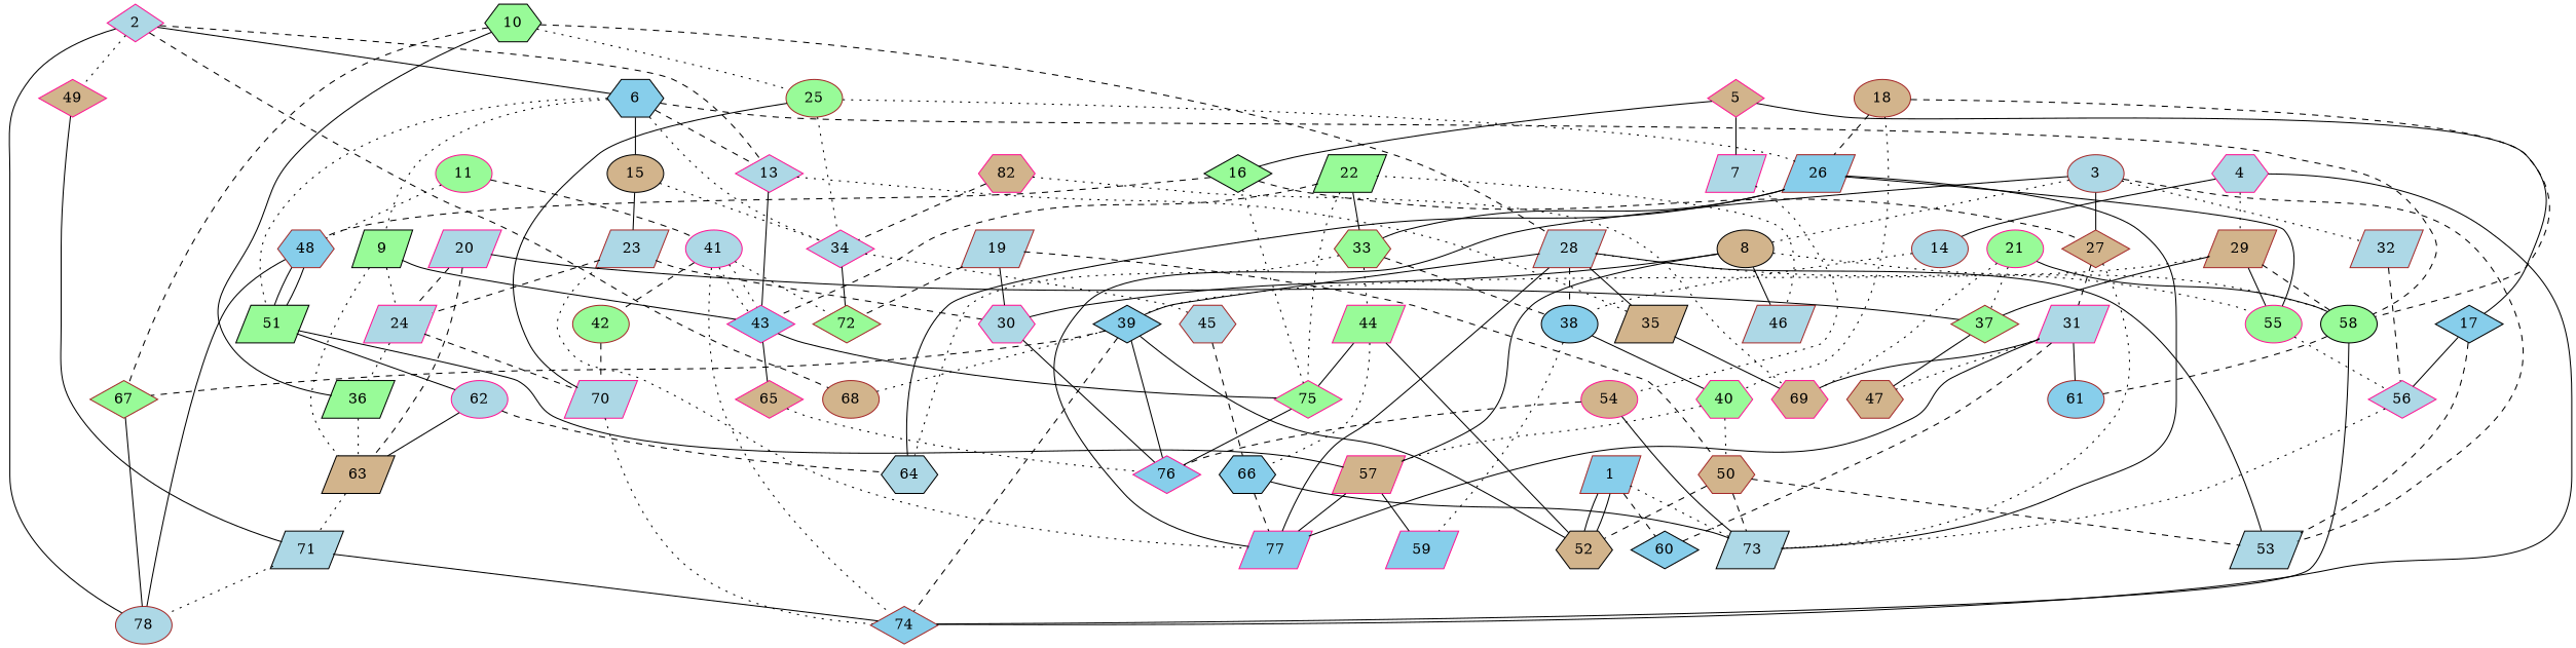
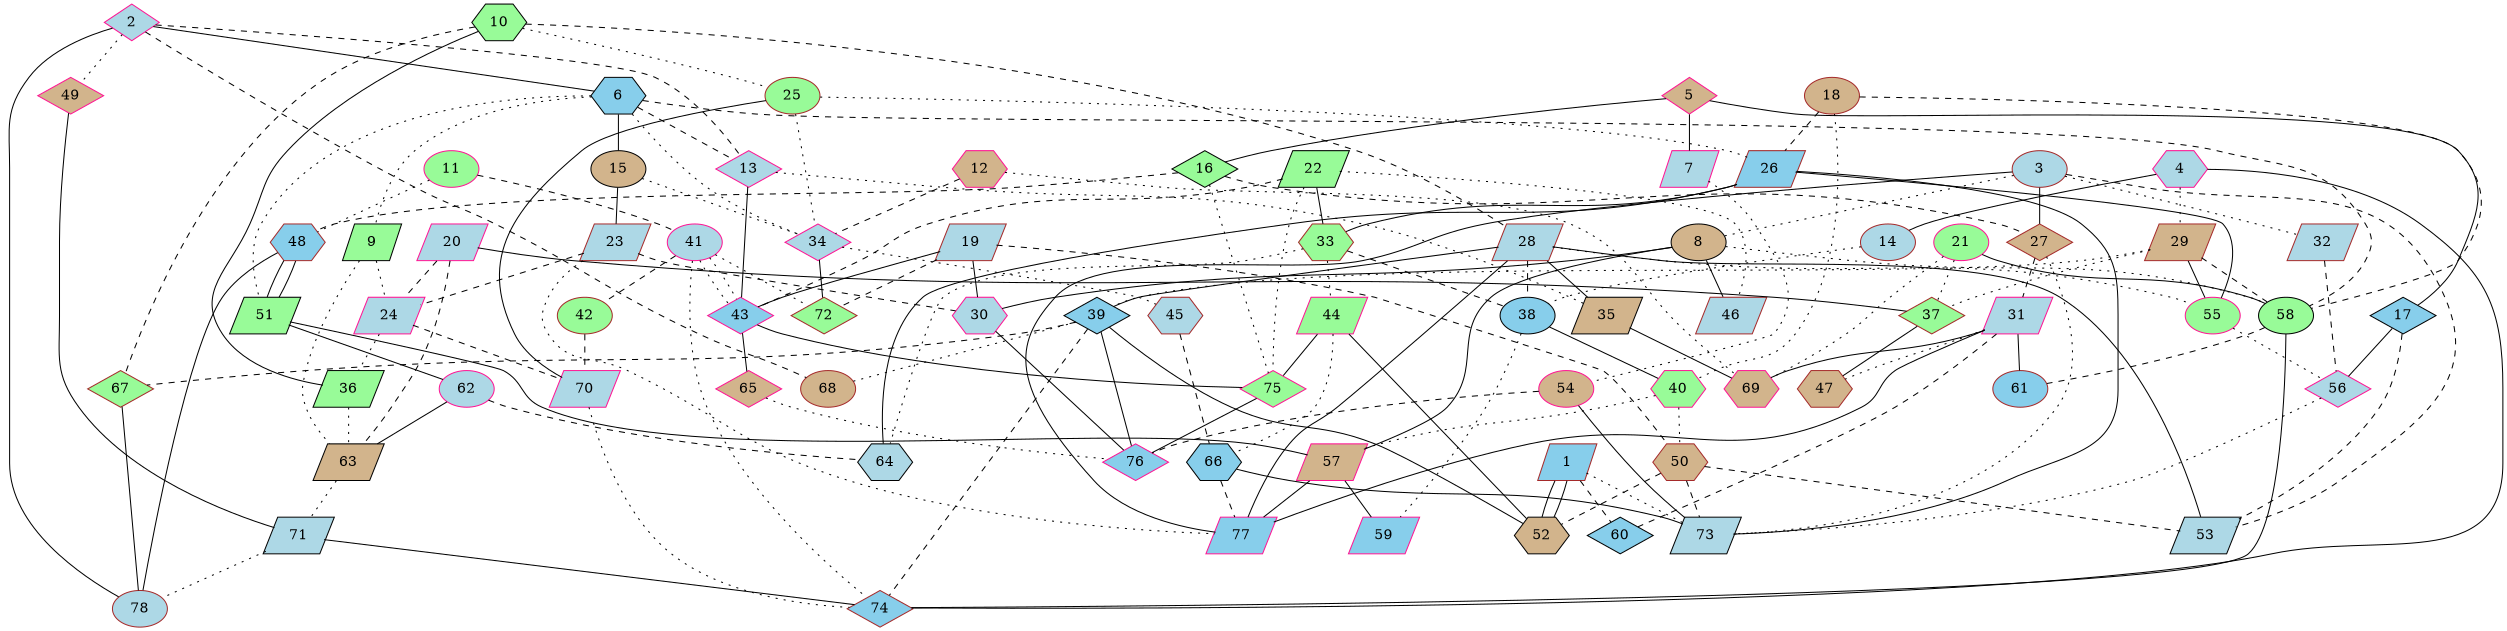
  graph {
    node [color=deeppink fillcolor=lightblue shape=parallelogram style=filled]
    edge [style=solid]
    1 [color=brown fillcolor=skyblue]
    52 [color=black fillcolor=tan shape=hexagon]
    60 [color=black fillcolor=skyblue shape=diamond]
    73 [color=black]
    2 [shape=diamond]
    6 [color=black fillcolor=skyblue shape=hexagon]
    13 [shape=diamond]
    49 [fillcolor=tan shape=diamond]
    68 [color=brown fillcolor=tan shape=ellipse]
    78 [color=brown shape=ellipse]
    9 [color=black fillcolor=palegreen]
    15 [color=black fillcolor=tan shape=ellipse]
    34 [shape=diamond]
    51 [color=black fillcolor=palegreen]
    58 [color=black fillcolor=palegreen shape=ellipse]
    35 [color=black fillcolor=tan]
    43 [fillcolor=skyblue shape=diamond]
    71 [color=black]
    3 [color=brown shape=ellipse]
    8 [color=black fillcolor=tan shape=ellipse]
    27 [color=brown fillcolor=tan shape=diamond]
    32 [color=brown]
    53 [color=black]
    77 [fillcolor=skyblue]
    30 [shape=hexagon]
    46 [color=brown]
    57 [fillcolor=tan]
    31
    56 [shape=diamond]
    4 [shape=hexagon]
    14 [color=brown shape=ellipse]
    29 [color=brown fillcolor=tan]
    74 [color=brown fillcolor=skyblue shape=diamond]
    38 [color=black fillcolor=skyblue shape=ellipse]
    37 [color=brown fillcolor=palegreen shape=diamond]
    55 [fillcolor=palegreen shape=ellipse]
    39 [color=black fillcolor=skyblue shape=diamond]
    5 [fillcolor=tan shape=diamond]
    7
    16 [color=black fillcolor=palegreen shape=diamond]
    17 [color=black fillcolor=skyblue shape=diamond]
    54 [fillcolor=tan shape=ellipse]
    48 [color=brown fillcolor=skyblue shape=hexagon]
    75 [fillcolor=palegreen shape=diamond]
    24
    63 [color=black fillcolor=tan]
    23 [color=brown]
    72 [color=brown fillcolor=palegreen shape=diamond]
    45 [color=brown shape=hexagon]
    62 [shape=ellipse]
    61 [color=brown fillcolor=skyblue shape=ellipse]
    76 [fillcolor=skyblue shape=diamond]
    59 [fillcolor=skyblue]
    36 [color=black fillcolor=palegreen]
    70
    10 [color=black fillcolor=palegreen shape=hexagon]
    25 [color=brown fillcolor=palegreen shape=ellipse]
    28 [color=brown]
    67 [color=brown fillcolor=palegreen shape=diamond]
    26 [color=brown fillcolor=skyblue]
    11 [fillcolor=palegreen shape=ellipse]
    41 [shape=ellipse]
    42 [color=brown fillcolor=palegreen shape=ellipse]
-   12 [fillcolor=tan shape=hexagon label=82]
+   12 [fillcolor=tan shape=hexagon]
    69 [fillcolor=tan shape=hexagon]
    65 [fillcolor=tan shape=diamond]
    40 [fillcolor=palegreen shape=hexagon]
    18 [color=brown fillcolor=tan shape=ellipse]
    33 [color=brown fillcolor=palegreen shape=hexagon]
    64 [color=black shape=hexagon]
    50 [color=brown fillcolor=tan shape=hexagon]
    19 [color=brown]
    20
    47 [color=brown fillcolor=tan shape=hexagon]
    21 [fillcolor=palegreen shape=ellipse]
    22 [color=black fillcolor=palegreen]
    44 [fillcolor=palegreen]
    66 [color=black fillcolor=skyblue shape=hexagon]
    1 -- 52
    1 -- 52
    1 -- 60 [style=dashed]
    1 -- 73 [style=dotted]
    2 -- 6
    2 -- 13 [style=dashed]
    2 -- 49 [style=dotted]
    2 -- 68 [style=dashed]
    2 -- 78
    6 -- 13 [style=dashed]
    6 -- 9 [style=dotted]
    6 -- 15
    6 -- 34 [style=dotted]
    6 -- 51 [style=dotted]
    6 -- 58 [style=dashed]
    13 -- 35 [style=dotted]
    13 -- 43
    49 -- 71
    9 -- 24 [style=dotted]
    9 -- 63 [style=dotted]
    15 -- 34 [style=dotted]
    15 -- 23
    34 -- 72
    34 -- 45 [style=dotted]
    51 -- 57
    51 -- 62
    58 -- 74
    58 -- 61 [style=dashed]
    35 -- 69
    43 -- 75
    43 -- 65
    71 -- 78 [style=dotted]
    71 -- 74
    3 -- 8 [style=dotted]
    3 -- 27
    3 -- 32 [style=dotted]
    3 -- 53 [style=dashed]
    3 -- 77
    8 -- 58 [style=dotted]
    8 -- 30
    8 -- 46
    8 -- 57
    27 -- 73 [style=dotted]
    27 -- 31 [style=dashed]
    32 -- 56 [style=dashed]
    30 -- 76
    57 -- 77
    57 -- 59
    31 -- 60 [style=dashed]
    31 -- 77
    31 -- 61
    31 -- 69
    31 -- 47 [style=dotted]
    56 -- 73 [style=dotted]
    4 -- 14
    4 -- 29 [style=dotted]
    4 -- 74
    14 -- 38 [style=dotted]
    29 -- 58 [style=dashed]
-   29 -- 37
+   29 -- 37 [style=dotted]
    29 -- 55
    29 -- 39 [style=dotted]
    38 -- 59 [style=dotted]
    38 -- 40
    37 -- 47
    55 -- 56 [style=dotted]
    39 -- 52
    39 -- 68 [style=dotted]
    39 -- 74 [style=dashed]
    39 -- 76
    39 -- 67 [style=dashed]
    5 -- 7
    5 -- 16
    5 -- 17
    7 -- 54 [style=dotted]
    16 -- 27 [style=dashed]
    16 -- 48 [style=dashed]
    16 -- 75 [style=dotted]
    17 -- 53 [style=dashed]
    17 -- 56
    54 -- 73
    54 -- 76 [style=dashed]
    48 -- 78
    48 -- 51
    48 -- 51
    75 -- 76
    24 -- 36 [style=dotted]
    24 -- 70 [style=dashed]
    63 -- 71 [style=dotted]
    23 -- 77 [style=dotted]
    23 -- 30 [style=dashed]
    23 -- 24 [style=dashed]
    45 -- 66 [style=dashed]
    62 -- 63
    62 -- 64 [style=dashed]
    36 -- 63 [style=dotted]
    70 -- 74 [style=dotted]
    10 -- 36
    10 -- 25 [style=dotted]
    10 -- 28 [style=dashed]
    10 -- 67 [style=dashed]
    25 -- 34 [style=dotted]
    25 -- 70
    25 -- 26 [style=dotted]
    28 -- 35
    28 -- 53
    28 -- 77
    28 -- 38 [style=dashed]
    28 -- 55 [style=dotted]
    28 -- 39
    67 -- 78
    26 -- 73
    26 -- 55
    26 -- 33
    26 -- 64
    11 -- 48 [style=dotted]
    11 -- 41 [style=dashed]
    41 -- 43 [style=dotted]
    41 -- 43 [style=dotted]
    41 -- 74 [style=dotted]
    41 -- 72 [style=dotted]
    41 -- 42 [style=dashed]
    42 -- 70 [style=dashed]
    12 -- 34 [style=dashed]
    12 -- 69 [style=dotted]
    65 -- 76 [style=dotted]
    40 -- 57 [style=dotted]
    40 -- 50 [style=dotted]
    18 -- 58 [style=dashed]
    18 -- 26 [style=dashed]
    18 -- 40 [style=dotted]
    33 -- 38 [style=dashed]
    33 -- 64 [style=dotted]
    33 -- 44 [style=dotted]
    50 -- 52 [style=dashed]
    50 -- 73 [style=dashed]
    50 -- 53 [style=dashed]
-   9 -- 43
+   19 -- 43
    19 -- 30
    19 -- 72 [style=dashed]
    19 -- 50 [style=dashed]
    20 -- 37
    20 -- 24 [style=dashed]
    20 -- 63 [style=dashed]
    21 -- 58
    21 -- 37 [style=dotted]
    21 -- 69 [style=dotted]
    22 -- 43 [style=dashed]
    22 -- 46 [style=dotted]
    22 -- 75 [style=dotted]
    22 -- 33
    44 -- 52
    44 -- 75
    44 -- 66 [style=dotted]
    66 -- 73
    66 -- 77 [style=dashed]
  }
